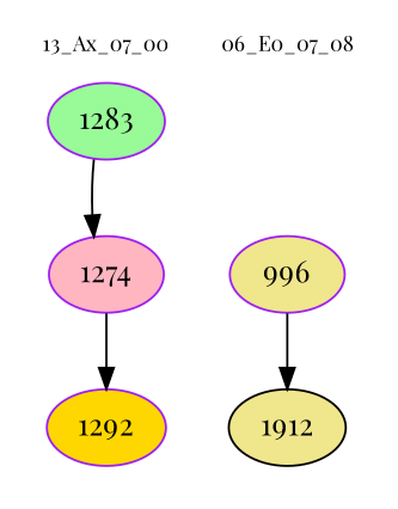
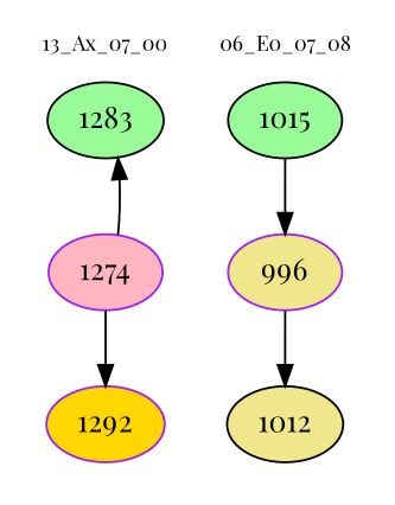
  digraph {
    fontname="Playfair Display"
    node [color=black fillcolor=palegreen fontname="Playfair Display" style=filled]
    edge [color=black fontname="Playfair Display"]
-   n1 [color=purple label=1283]
+   n1 [label=1283]
    n2 [color=purple fillcolor=lightpink label=1274]
    n3 [color=purple fillcolor=gold label=1292]
+   n4 [label=1015]
    n5 [color=purple fillcolor=khaki label=996]
-   n6 [fillcolor=khaki label=1912]
+   n6 [fillcolor=khaki label=1012]
    subgraph cluster_1 {
      color=white
      fontsize=10
      label="13_Ax_07_00"
      n1
      n2
      n3
    }
    subgraph cluster_2 {
      color=white
      fontsize=10
      label="06_E0_07_08"
+     n4
      n5
      n6
    }
-   n1 -> n2
+   n2 -> n1
    n2 -> n3
+   n4 -> n5
    n5 -> n6
  }
